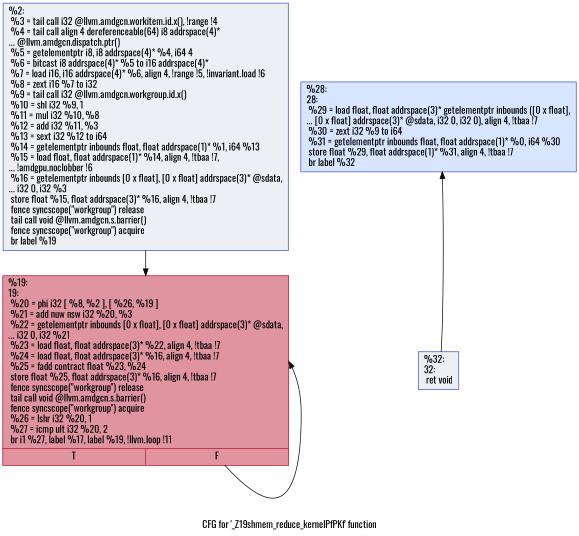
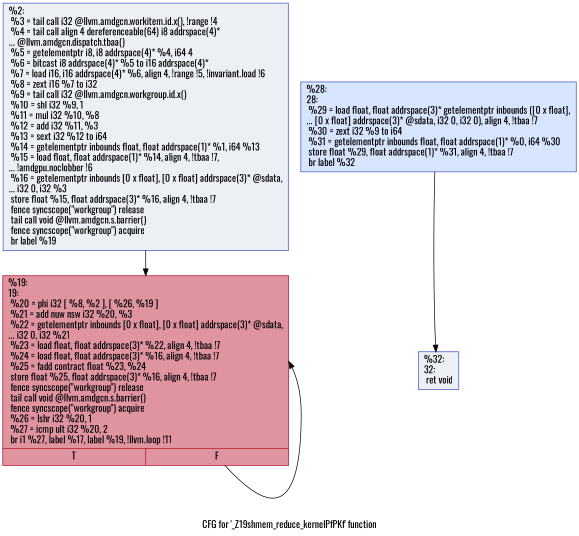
  digraph {
    fontname=Oswald
    label="CFG for '_Z19shmem_reduce_kernelPfPKf' function"
    node [color="#3d50c3ff" fillcolor="#d4dbe670" fontname=Oswald shape=record style=filled]
    edge [fontname=Oswald]
-   n1 [label="{%2:\l  %3 = tail call i32 @llvm.amdgcn.workitem.id.x(), !range !4\l  %4 = tail call align 4 dereferenceable(64) i8 addrspace(4)*\l... @llvm.amdgcn.dispatch.ptr()\l  %5 = getelementptr i8, i8 addrspace(4)* %4, i64 4\l  %6 = bitcast i8 addrspace(4)* %5 to i16 addrspace(4)*\l  %7 = load i16, i16 addrspace(4)* %6, align 4, !range !5, !invariant.load !6\l  %8 = zext i16 %7 to i32\l  %9 = tail call i32 @llvm.amdgcn.workgroup.id.x()\l  %10 = shl i32 %9, 1\l  %11 = mul i32 %10, %8\l  %12 = add i32 %11, %3\l  %13 = sext i32 %12 to i64\l  %14 = getelementptr inbounds float, float addrspace(1)* %1, i64 %13\l  %15 = load float, float addrspace(1)* %14, align 4, !tbaa !7,\l... !amdgpu.noclobber !6\l  %16 = getelementptr inbounds [0 x float], [0 x float] addrspace(3)* @sdata,\l... i32 0, i32 %3\l  store float %15, float addrspace(3)* %16, align 4, !tbaa !7\l  fence syncscope(\"workgroup\") release\l  tail call void @llvm.amdgcn.s.barrier()\l  fence syncscope(\"workgroup\") acquire\l  br label %19\l}"]
+   n1 [label="{%2:\l  %3 = tail call i32 @llvm.amdgcn.workitem.id.x(), !range !4\l  %4 = tail call align 4 dereferenceable(64) i8 addrspace(4)*\l... @llvm.amdgcn.dispatch.tbaa()\l  %5 = getelementptr i8, i8 addrspace(4)* %4, i64 4\l  %6 = bitcast i8 addrspace(4)* %5 to i16 addrspace(4)*\l  %7 = load i16, i16 addrspace(4)* %6, align 4, !range !5, !invariant.load !6\l  %8 = zext i16 %7 to i32\l  %9 = tail call i32 @llvm.amdgcn.workgroup.id.x()\l  %10 = shl i32 %9, 1\l  %11 = mul i32 %10, %8\l  %12 = add i32 %11, %3\l  %13 = sext i32 %12 to i64\l  %14 = getelementptr inbounds float, float addrspace(1)* %1, i64 %13\l  %15 = load float, float addrspace(1)* %14, align 4, !tbaa !7,\l... !amdgpu.noclobber !6\l  %16 = getelementptr inbounds [0 x float], [0 x float] addrspace(3)* @sdata,\l... i32 0, i32 %3\l  store float %15, float addrspace(3)* %16, align 4, !tbaa !7\l  fence syncscope(\"workgroup\") release\l  tail call void @llvm.amdgcn.s.barrier()\l  fence syncscope(\"workgroup\") acquire\l  br label %19\l}"]
    n2 [color="#b70d28ff" fillcolor="#b70d2870" label="{%19:\l19:                                               \l  %20 = phi i32 [ %8, %2 ], [ %26, %19 ]\l  %21 = add nuw nsw i32 %20, %3\l  %22 = getelementptr inbounds [0 x float], [0 x float] addrspace(3)* @sdata,\l... i32 0, i32 %21\l  %23 = load float, float addrspace(3)* %22, align 4, !tbaa !7\l  %24 = load float, float addrspace(3)* %16, align 4, !tbaa !7\l  %25 = fadd contract float %23, %24\l  store float %25, float addrspace(3)* %16, align 4, !tbaa !7\l  fence syncscope(\"workgroup\") release\l  tail call void @llvm.amdgcn.s.barrier()\l  fence syncscope(\"workgroup\") acquire\l  %26 = lshr i32 %20, 1\l  %27 = icmp ult i32 %20, 2\l  br i1 %27, label %17, label %19, !llvm.loop !11\l|{<s0>T|<s1>F}}"]
    n3 [fillcolor="#a7c5fe70" label="{%28:\l28:                                               \l  %29 = load float, float addrspace(3)* getelementptr inbounds ([0 x float],\l... [0 x float] addrspace(3)* @sdata, i32 0, i32 0), align 4, !tbaa !7\l  %30 = zext i32 %9 to i64\l  %31 = getelementptr inbounds float, float addrspace(1)* %0, i64 %30\l  store float %29, float addrspace(1)* %31, align 4, !tbaa !7\l  br label %32\l}"]
    n4 [label="{%32:\l32:                                               \l  ret void\l}"]
    n1 -> n2
    n2 -> n2 [tailport=s1]
-   n4 -> n3
+   n3 -> n4
  }
